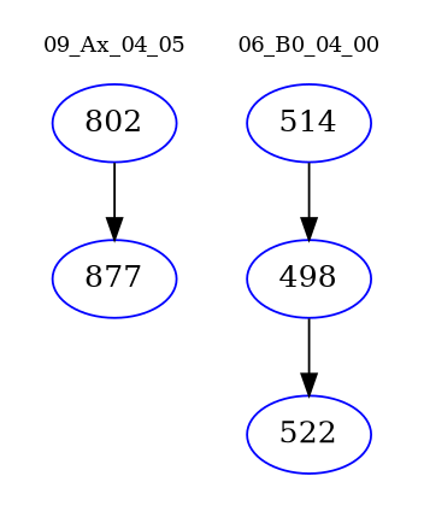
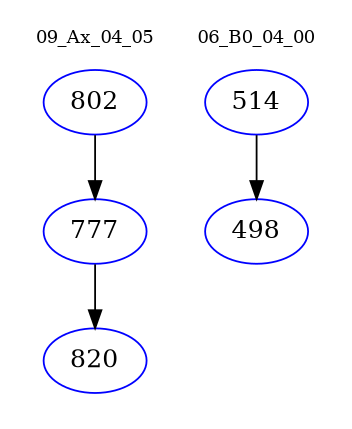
  digraph {
    node [color=blue]
    edge [color=black]
    n1 [label=802]
-   n2 [label=877]
+   n2 [label=777]
+   n3 [label=820]
    n4 [label=514]
    n5 [label=498]
-   n6 [label=522]
    subgraph cluster_1 {
      color=white
      fontsize=10
      label="09_Ax_04_05"
      n1
      n2
+     n3
    }
    subgraph cluster_2 {
      color=white
      fontsize=10
      label="06_B0_04_00"
      n4
      n5
-     n6
    }
    n1 -> n2
+   n2 -> n3
    n4 -> n5
-   n5 -> n6
  }
